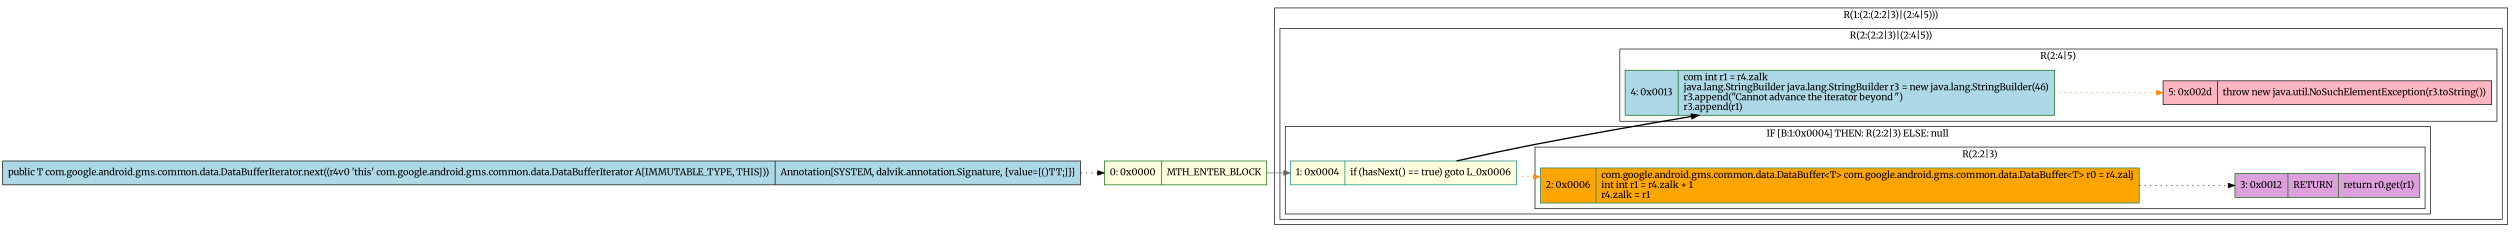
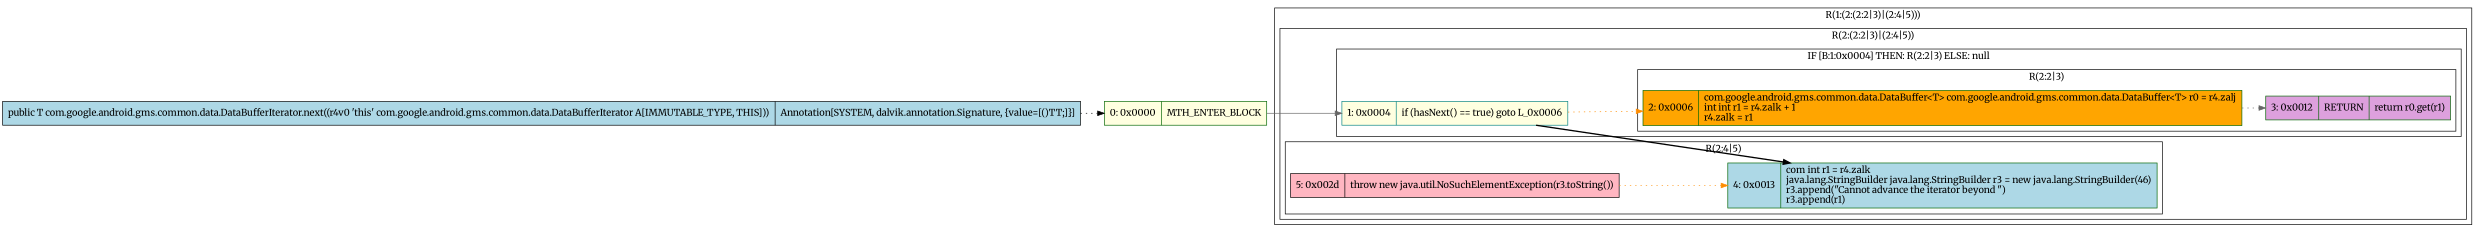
  digraph {
    fontname=Merriweather
    rankdir=LR
    node [color=darkgreen fillcolor=lightyellow fontname=Merriweather shape=record style=filled]
    edge [color=gray40 fontname=Merriweather style=dotted]
-   n1 [color=teal fillcolor=orange label="{2\:\ 0x0006|com.google.android.gms.common.data.DataBuffer\<T\> com.google.android.gms.common.data.DataBuffer\<T\> r0 = r4.zalj\lint int r1 = r4.zalk + 1\lr4.zalk = r1\l}"]
+   n1 [fillcolor=orange label="{2\:\ 0x0006|com.google.android.gms.common.data.DataBuffer\<T\> com.google.android.gms.common.data.DataBuffer\<T\> r0 = r4.zalj\lint int r1 = r4.zalk + 1\lr4.zalk = r1\l}"]
    n2 [fillcolor=plum label="{3\:\ 0x0012|RETURN\l|return r0.get(r1)\l}"]
    n3 [color=teal label="{1\:\ 0x0004|if (hasNext() == true) goto L_0x0006\l}"]
    n4 [fillcolor=lightblue label="{4\:\ 0x0013|com int r1 = r4.zalk\ljava.lang.StringBuilder java.lang.StringBuilder r3 = new java.lang.StringBuilder(46)\lr3.append(\"Cannot advance the iterator beyond \")\lr3.append(r1)\l}"]
    n5 [color=black fillcolor=lightpink label="{5\:\ 0x002d|throw new java.util.NoSuchElementException(r3.toString())\l}"]
    n6 [label="{0\:\ 0x0000|MTH_ENTER_BLOCK\l}"]
    n7 [color=black fillcolor=lightblue label="{public T com.google.android.gms.common.data.DataBufferIterator.next((r4v0 'this' com.google.android.gms.common.data.DataBufferIterator A[IMMUTABLE_TYPE, THIS]))  | Annotation[SYSTEM, dalvik.annotation.Signature, \{value=[()TT;]\}]\l}"]
    subgraph cluster_1 {
      label="R(1:(2:(2:2|3)|(2:4|5)))"
      subgraph cluster_2 {
        label="R(2:(2:2|3)|(2:4|5))"
        subgraph cluster_3 {
          label="IF [B:1:0x0004] THEN: R(2:2|3) ELSE: null"
          n3
          subgraph cluster_4 {
            label="R(2:2|3)"
            n1
            n2
          }
        }
        subgraph cluster_5 {
          label="R(2:4|5)"
          n4
          n5
        }
      }
    }
-   n1 -> n2 [color=black]
+   n1 -> n2
    n3 -> n1 [color=darkorange]
    n3 -> n4 [color=black style=bold]
-   n4 -> n5 [color=darkorange]
+   n5 -> n4 [color=darkorange]
    n6 -> n3 [style=solid]
    n7 -> n6 [color=black]
  }
